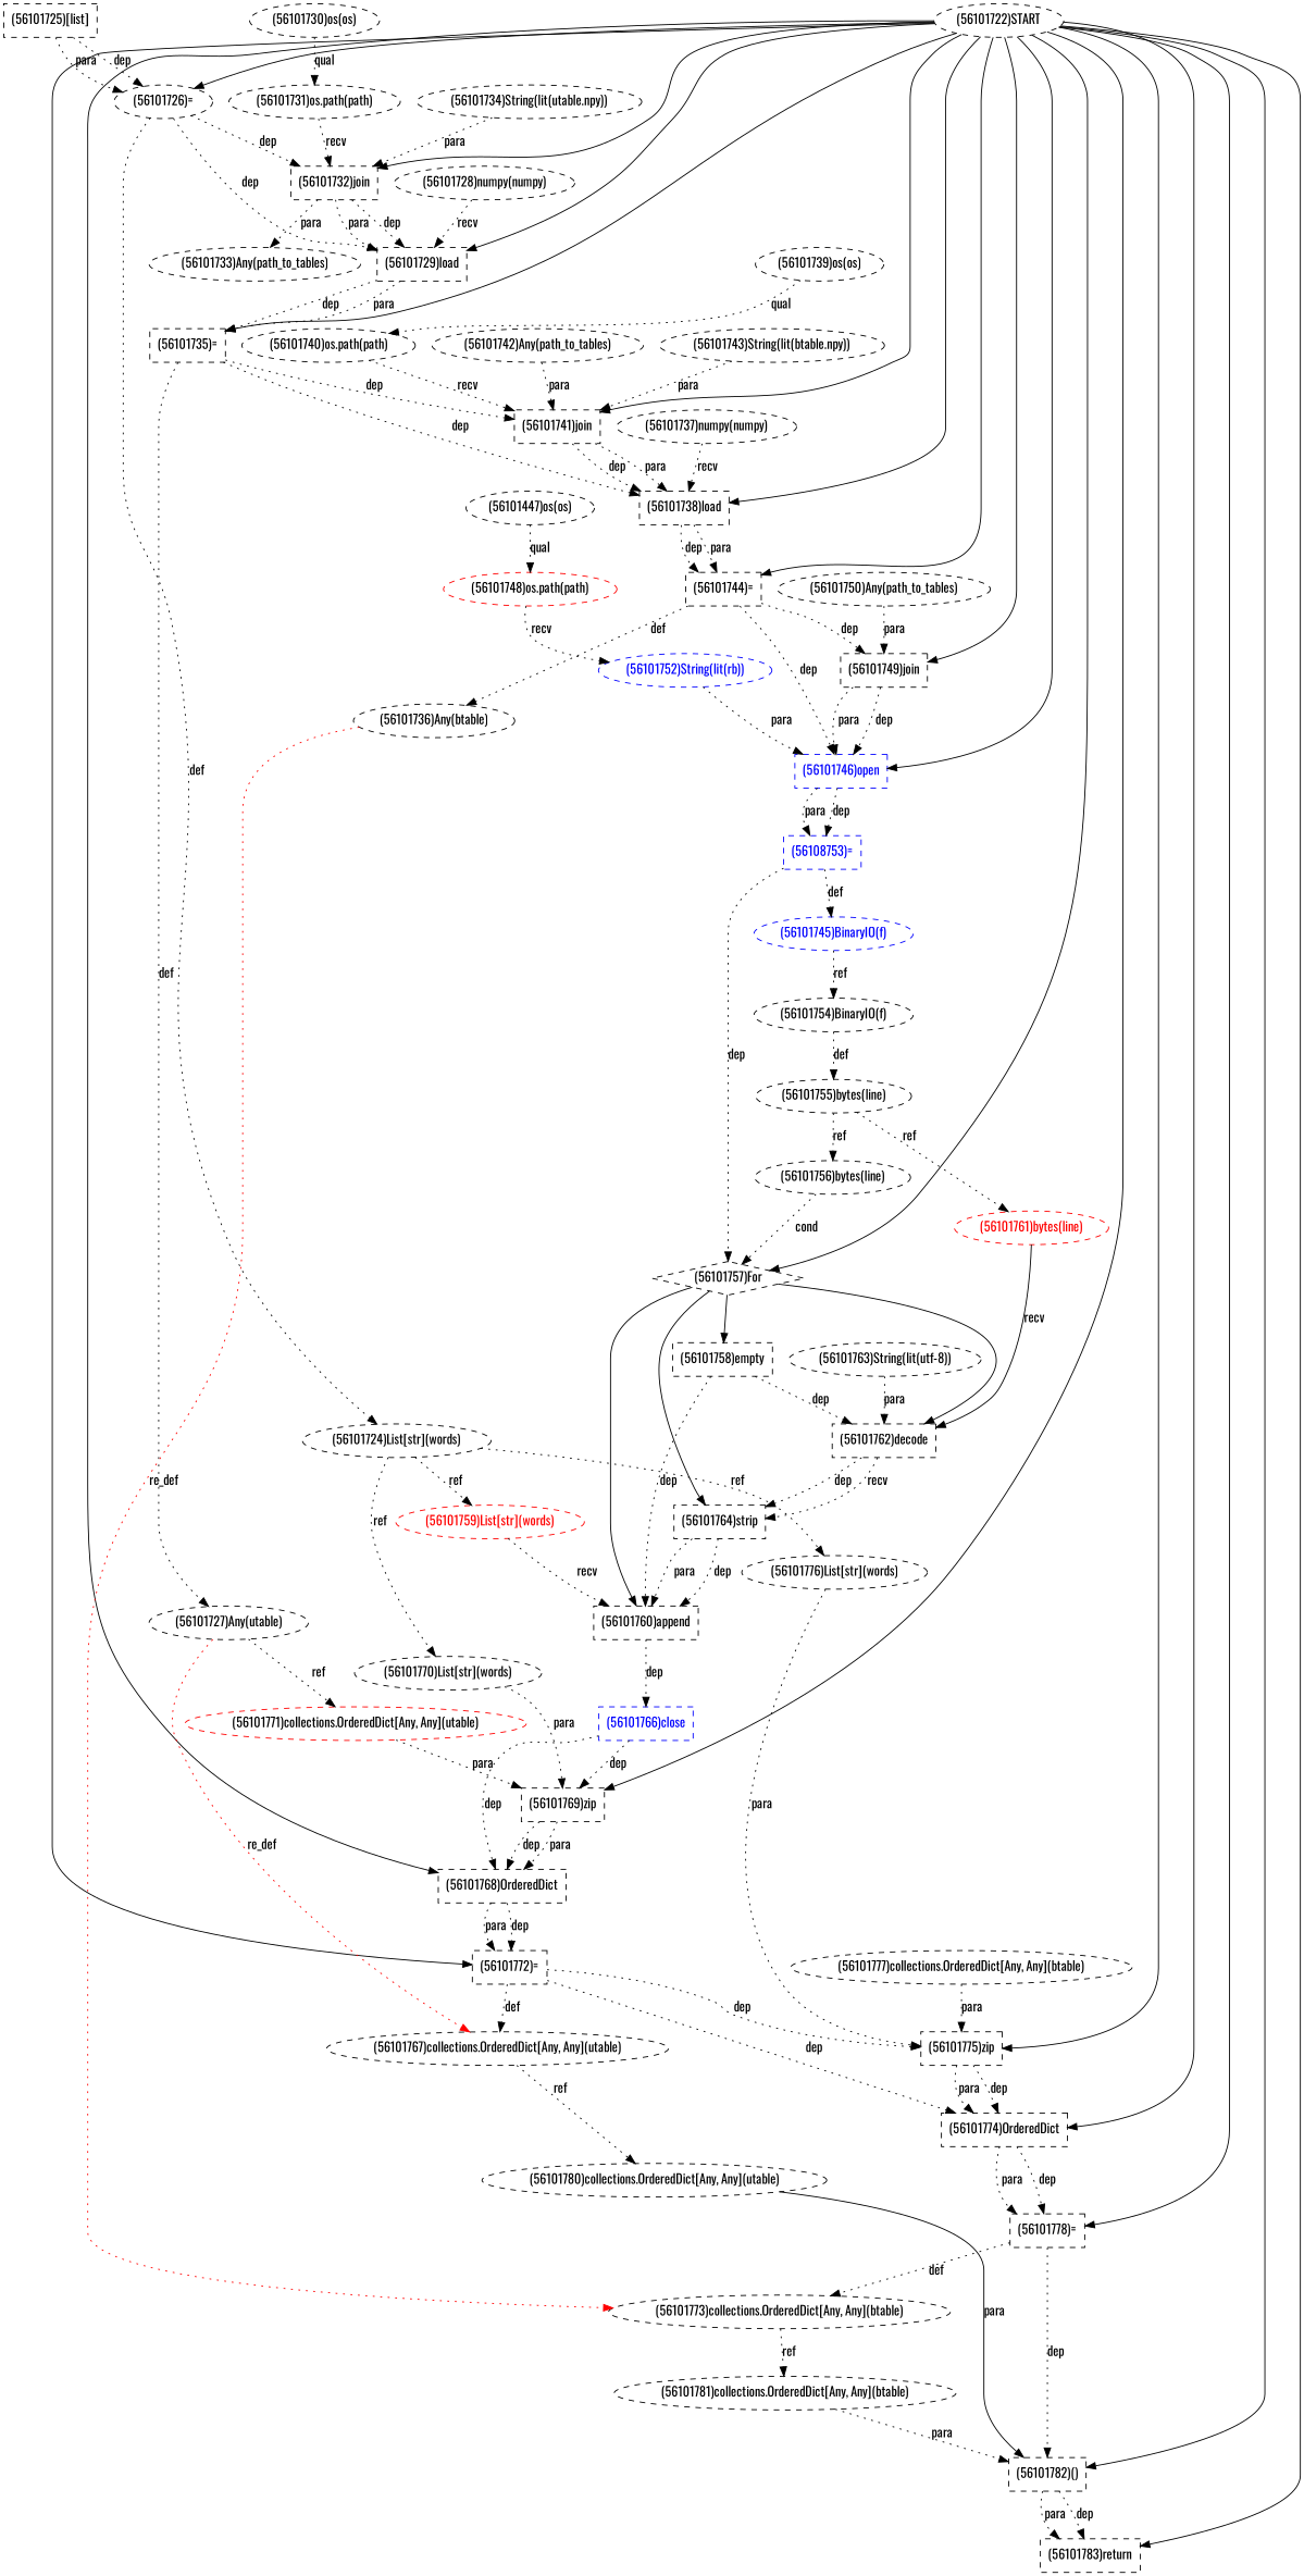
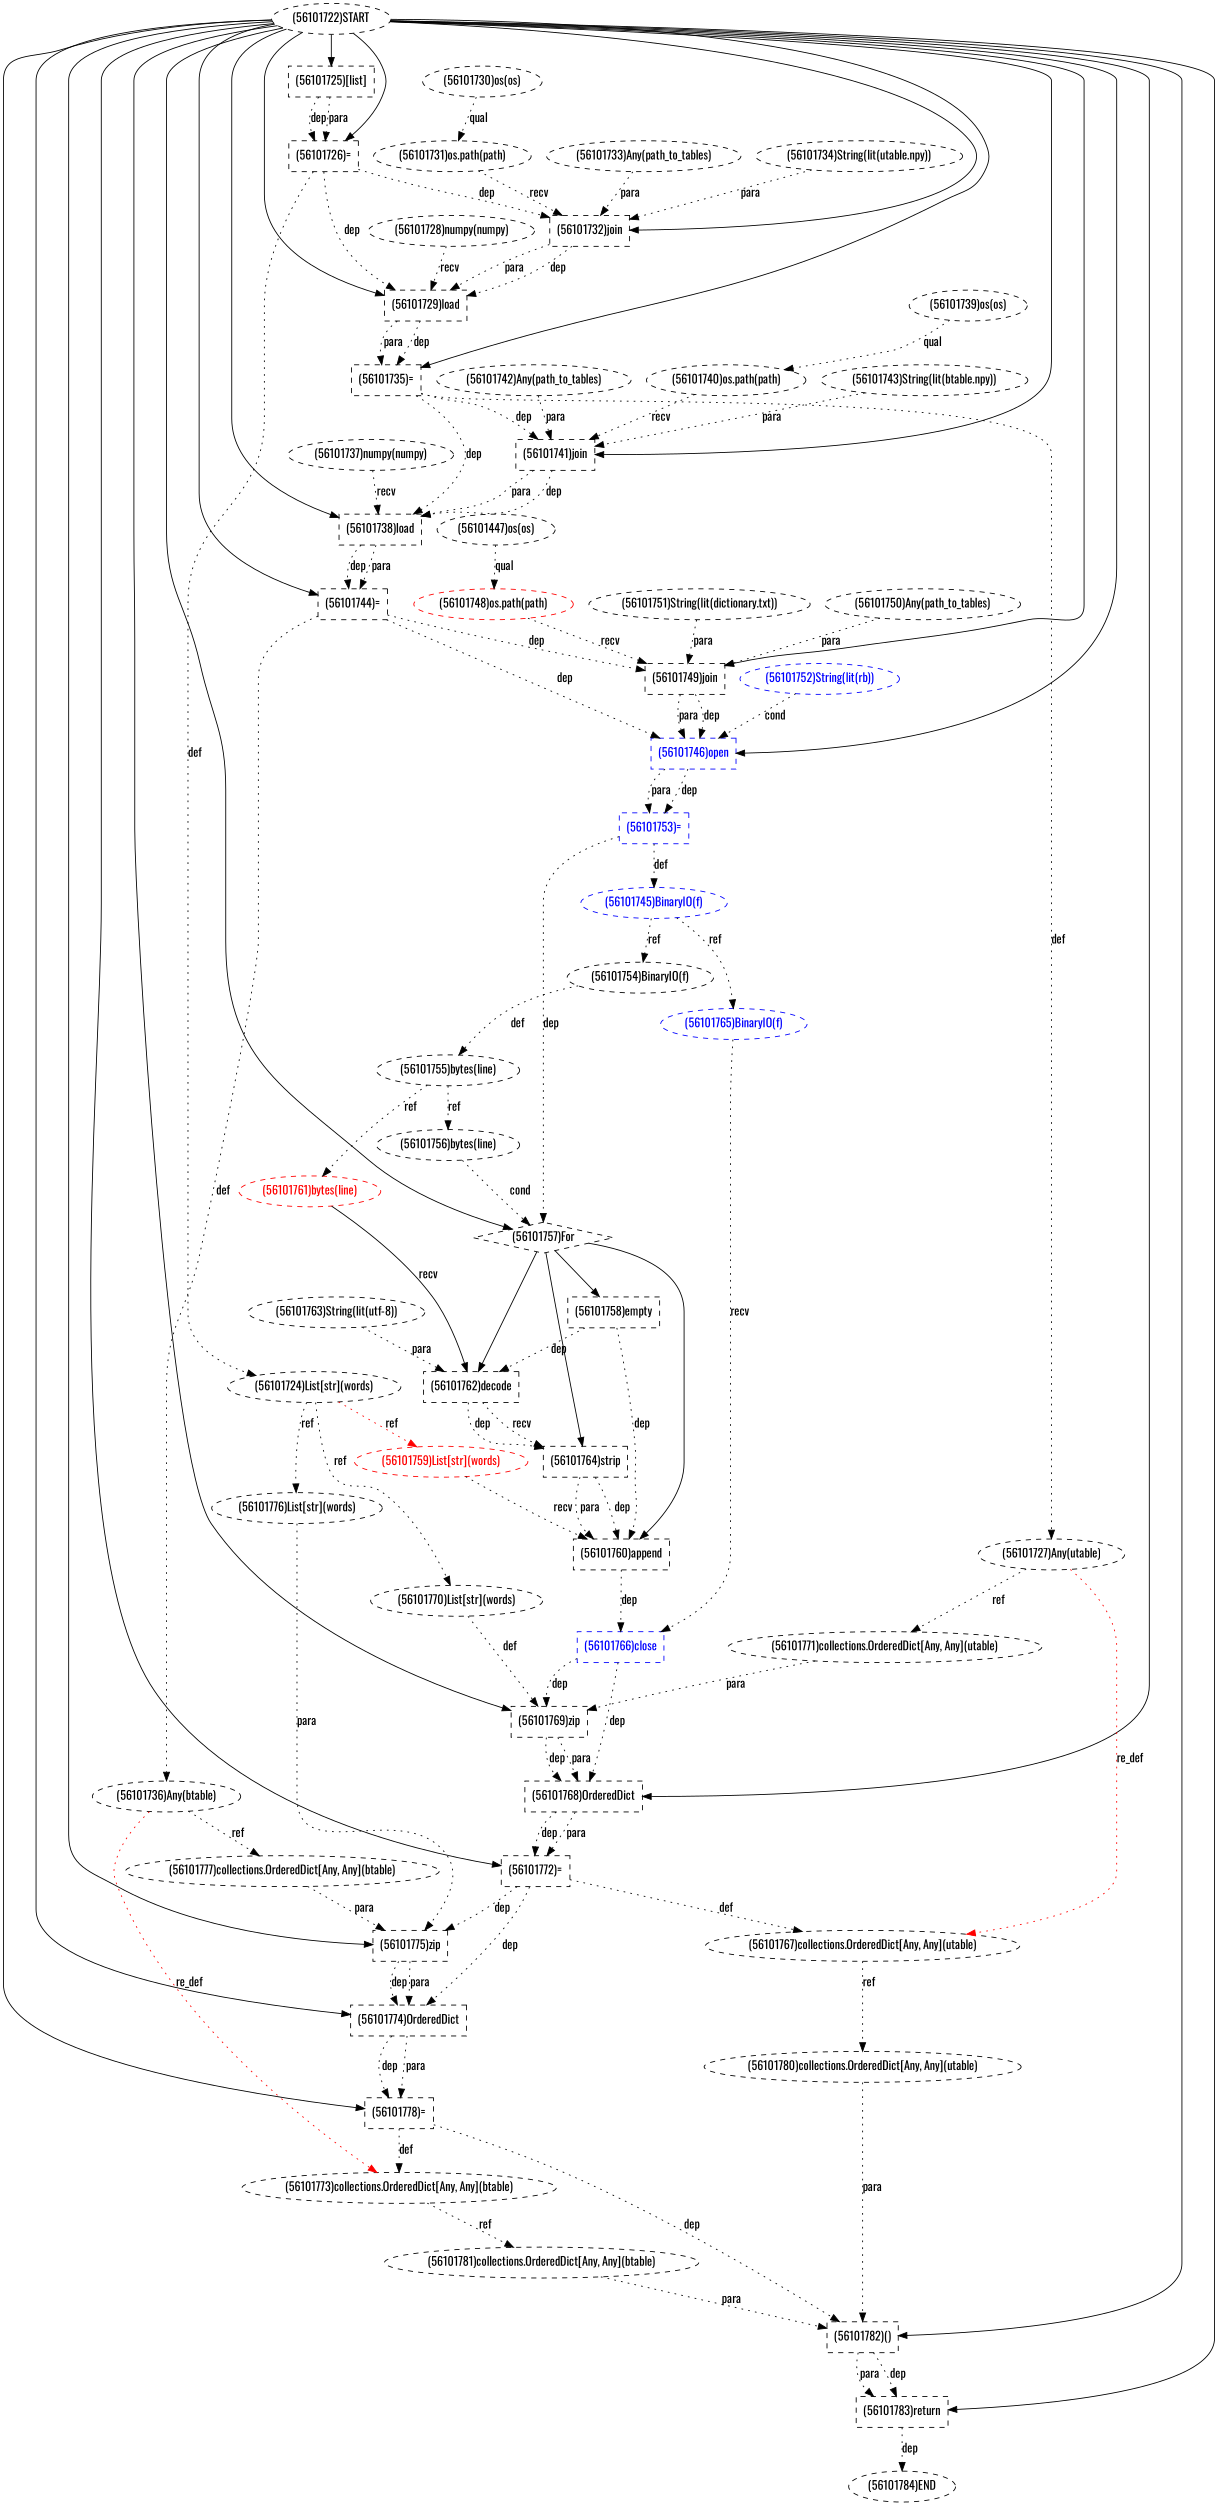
  digraph {
    fontname=Oswald
    node [fontname=Oswald shape=ellipse style=dashed]
    edge [fontname=Oswald style=dotted]
    n1 [label="(56101742)Any(path_to_tables)"]
    n2 [label="(56101741)join" shape=box]
    n3 [label="(56101738)load" shape=box]
    n4 [color=blue fontcolor=blue label="(56101752)String(lit(rb))"]
    n5 [color=blue fontcolor=blue label="(56101746)open" shape=box]
-   n6 [color=blue fontcolor=blue label="(56108753)=" shape=box]
+   n6 [color=blue fontcolor=blue label="(56101753)=" shape=box]
+   n7 [label="(56101784)END" shape=""]
+   n8 [label="(56101751)String(lit(dictionary.txt))"]
    n9 [label="(56101749)join" shape=box]
    n10 [label="(56101767)collections.OrderedDict[Any, Any](utable)"]
    n11 [label="(56101780)collections.OrderedDict[Any, Any](utable)"]
    n12 [label="(56101782)()" shape=box]
-   n13 [label="(56101771)collections.OrderedDict[Any, Any](utable)" color=red]
+   n13 [label="(56101771)collections.OrderedDict[Any, Any](utable)"]
    n14 [label="(56101769)zip" shape=box]
    n15 [label="(56101768)OrderedDict" shape=box]
    n16 [label="(56101744)=" shape=box]
    n17 [label="(56101722)START" shape=""]
-   n18 [label="(56101726)="]
+   n18 [label="(56101726)=" shape=box]
    n19 [label="(56101735)=" shape=box]
    n20 [label="(56101772)=" shape=box]
    n21 [label="(56101783)return" shape=box]
    n22 [label="(56101732)join" shape=box]
    n23 [label="(56101778)=" shape=box]
    n24 [label="(56101725)[list]" shape=box]
    n25 [label="(56101729)load" shape=box]
    n26 [label="(56101774)OrderedDict" shape=box]
    n27 [label="(56101775)zip" shape=box]
    n28 [label="(56101757)For" shape=diamond]
    n29 [label="(56101724)List[str](words)"]
    n30 [label="(56101736)Any(btable)"]
    n31 [label="(56101727)Any(utable)"]
    n32 [color=blue fontcolor=blue label="(56101745)BinaryIO(f)"]
    n33 [label="(56101773)collections.OrderedDict[Any, Any](btable)"]
    n34 [color=blue fontcolor=blue label="(56101766)close" shape=box]
    n35 [label="(56101764)strip" shape=box]
    n36 [label="(56101760)append" shape=box]
    n37 [label="(56101762)decode" shape=box]
    n38 [label="(56101758)empty" shape=box]
+   n39 [color=blue fontcolor=blue label="(56101765)BinaryIO(f)"]
    n40 [label="(56101776)List[str](words)"]
    n41 [label="(56101770)List[str](words)"]
    n42 [color=red fontcolor=red label="(56101759)List[str](words)"]
    n43 [label="(56101737)numpy(numpy)"]
    n44 [label="(56101777)collections.OrderedDict[Any, Any](btable)"]
    n45 [label="(56101755)bytes(line)"]
    n46 [label="(56101756)bytes(line)"]
    n47 [color=red fontcolor=red label="(56101761)bytes(line)"]
    n48 [label="(56101730)os(os)"]
    n49 [label="(56101731)os.path(path)"]
    n50 [label="(56101739)os(os)"]
    n51 [label="(56101740)os.path(path)"]
    n52 [label="(56101763)String(lit(utf-8))"]
    n53 [label="(56101781)collections.OrderedDict[Any, Any](btable)"]
    n54 [label="(56101733)Any(path_to_tables)"]
    n55 [label="(56101750)Any(path_to_tables)"]
    n56 [label="(56101754)BinaryIO(f)"]
    n57 [label="(56101728)numpy(numpy)"]
    n58 [label="(56101447)os(os)"]
    n59 [color=red label="(56101748)os.path(path)"]
    n60 [label="(56101734)String(lit(utable.npy))"]
    n61 [label="(56101743)String(lit(btable.npy))"]
    n1 -> n2 [label=para]
    n2 -> n3 [label=dep]
    n2 -> n3 [label=para]
    n3 -> n16 [label=dep]
    n3 -> n16 [label=para]
-   n4 -> n5 [label=para]
+   n4 -> n5 [label=cond]
    n5 -> n6 [label=dep]
    n5 -> n6 [label=para]
    n6 -> n28 [label=dep]
    n6 -> n32 [label=def]
+   n8 -> n9 [label=para]
    n9 -> n5 [label=dep]
    n9 -> n5 [label=para]
    n10 -> n11 [label=ref]
-   n11 -> n12 [label=para style=solid]
+   n11 -> n12 [label=para]
    n12 -> n21 [label=dep]
    n12 -> n21 [label=para]
    n13 -> n14 [label=para]
    n14 -> n15 [label=dep]
    n14 -> n15 [label=para]
    n15 -> n20 [label=dep]
    n15 -> n20 [label=para]
    n16 -> n5 [label=dep]
    n16 -> n9 [label=dep]
    n16 -> n30 [label=def]
    n17 -> n2 [style=solid]
    n17 -> n3 [style=solid]
    n17 -> n5 [style=solid]
    n17 -> n9 [style=solid]
    n17 -> n12 [style=solid]
    n17 -> n14 [style=solid]
    n17 -> n15 [style=solid]
    n17 -> n16 [style=solid]
    n17 -> n18 [style=solid]
    n17 -> n19 [style=solid]
    n17 -> n20 [style=solid]
    n17 -> n21 [style=solid]
    n17 -> n22 [style=solid]
    n17 -> n23 [style=solid]
+   n17 -> n24 [style=solid]
    n17 -> n25 [style=solid]
    n17 -> n26 [style=solid]
    n17 -> n27 [style=solid]
    n17 -> n28 [style=solid]
    n18 -> n22 [label=dep]
    n18 -> n25 [label=dep]
    n18 -> n29 [label=def]
    n19 -> n2 [label=dep]
    n19 -> n3 [label=dep]
    n19 -> n31 [label=def]
    n20 -> n10 [label=def]
    n20 -> n26 [label=dep]
    n20 -> n27 [label=dep]
+   n21 -> n7 [label=dep]
    n22 -> n25 [label=dep]
    n22 -> n25 [label=para]
    n23 -> n12 [label=dep]
    n23 -> n33 [label=def]
    n24 -> n18 [label=dep]
    n24 -> n18 [label=para]
    n25 -> n19 [label=dep]
    n25 -> n19 [label=para]
    n26 -> n23 [label=dep]
    n26 -> n23 [label=para]
    n27 -> n26 [label=dep]
    n27 -> n26 [label=para]
    n28 -> n35 [style=solid]
    n28 -> n36 [style=solid]
    n28 -> n37 [style=solid]
    n28 -> n38 [style=solid]
    n29 -> n40 [label=ref]
    n29 -> n41 [label=ref]
-   n29 -> n42 [label=ref]
+   n29 -> n42 [label=ref color=red]
    n30 -> n33 [color=red label=re_def]
+   n30 -> n44 [label=ref]
    n31 -> n10 [color=red label=re_def]
    n31 -> n13 [label=ref]
+   n32 -> n39 [label=ref]
    n32 -> n56 [label=ref]
    n33 -> n53 [label=ref]
    n34 -> n14 [label=dep]
    n34 -> n15 [label=dep]
    n35 -> n36 [label=dep]
    n35 -> n36 [label=para]
    n36 -> n34 [label=dep]
    n37 -> n35 [label=dep]
    n37 -> n35 [label=recv]
    n38 -> n36 [label=dep]
    n38 -> n37 [label=dep]
+   n39 -> n34 [label=recv]
    n40 -> n27 [label=para]
-   n41 -> n14 [label=para]
+   n41 -> n14 [label=def]
    n42 -> n36 [label=recv]
    n43 -> n3 [label=recv]
    n44 -> n27 [label=para]
    n45 -> n46 [label=ref]
    n45 -> n47 [label=ref]
    n46 -> n28 [label=cond]
    n47 -> n37 [label=recv style=solid]
    n48 -> n49 [label=qual]
    n49 -> n22 [label=recv]
    n50 -> n51 [label=qual]
    n51 -> n2 [label=recv]
    n52 -> n37 [label=para]
    n53 -> n12 [label=para]
-   n22 -> n54 [label=para]
+   n54 -> n22 [label=para]
    n55 -> n9 [label=para]
    n56 -> n45 [label=def]
    n57 -> n25 [label=recv]
    n58 -> n59 [label=qual]
-   n59 -> n4 [label=recv]
+   n59 -> n9 [label=recv]
    n60 -> n22 [label=para]
    n61 -> n2 [label=para]
  }
